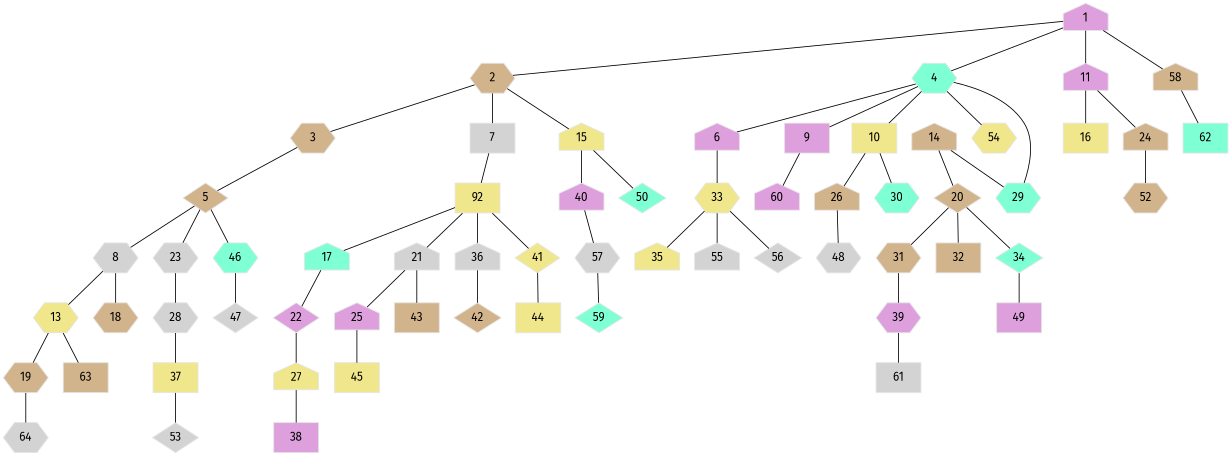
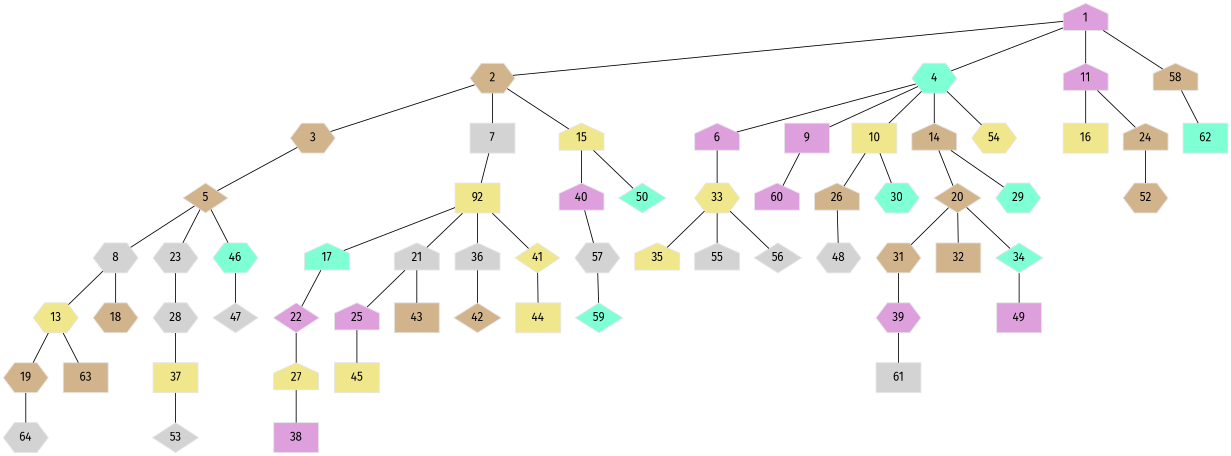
  graph {
    fontname="Fira Sans"
    node [color=gray90 fillcolor=tan fontname="Fira Sans" shape=hexagon style=filled]
    edge [fontname="Fira Sans" weight=1.0]
    1 [fillcolor=plum shape=house]
    2
    4 [fillcolor=aquamarine]
    11 [fillcolor=plum shape=house]
    58 [shape=house]
    3
    7 [fillcolor=lightgrey shape=box]
    15 [fillcolor=khaki shape=house]
    6 [fillcolor=plum shape=house]
    9 [fillcolor=plum shape=box]
    10 [fillcolor=khaki shape=box]
    14 [shape=house]
    54 [fillcolor=khaki]
    16 [fillcolor=khaki shape=box]
    24 [shape=house]
    62 [fillcolor=aquamarine shape=box]
    5 [shape=diamond]
    n18 [fillcolor=khaki label=92 shape=box]
    40 [fillcolor=plum shape=house]
    50 [fillcolor=aquamarine shape=diamond]
    8 [fillcolor=lightgrey]
    23 [fillcolor=lightgrey]
    46 [fillcolor=aquamarine]
    33 [fillcolor=khaki]
    60 [fillcolor=plum shape=house]
    26 [shape=house]
    30 [fillcolor=aquamarine]
    20 [shape=diamond]
    29 [fillcolor=aquamarine]
    13 [fillcolor=khaki]
    18
    28 [fillcolor=lightgrey]
    47 [fillcolor=lightgrey shape=diamond]
    35 [fillcolor=khaki shape=house]
    55 [fillcolor=lightgrey shape=house]
    56 [fillcolor=lightgrey shape=diamond]
    17 [fillcolor=aquamarine shape=house]
    21 [fillcolor=lightgrey shape=house]
    36 [fillcolor=lightgrey shape=house]
    41 [fillcolor=khaki shape=diamond]
    19
    63 [shape=box]
    48 [fillcolor=lightgrey]
    52
    22 [fillcolor=plum shape=diamond]
    25 [fillcolor=plum shape=house]
    43 [shape=box]
    42 [shape=diamond]
    44 [fillcolor=khaki shape=box]
    64 [fillcolor=lightgrey]
    31
    32 [shape=box]
    34 [fillcolor=aquamarine shape=diamond]
    57 [fillcolor=lightgrey]
    27 [fillcolor=khaki shape=house]
    39 [fillcolor=plum]
    49 [fillcolor=plum shape=box]
    45 [fillcolor=khaki shape=box]
    38 [fillcolor=plum shape=box]
    37 [fillcolor=khaki shape=box]
    53 [fillcolor=lightgrey shape=diamond]
    61 [fillcolor=lightgrey shape=box]
    59 [fillcolor=aquamarine shape=diamond]
    1 -- 2
    1 -- 4
    1 -- 11 [weight=2.0]
    1 -- 58
    2 -- 3
    2 -- 7 [weight=3.0]
    2 -- 15
    4 -- 6
    4 -- 9
    4 -- 10
-   4 -- 29
+   4 -- 14
    4 -- 54
    11 -- 16
    11 -- 24
    58 -- 62
    3 -- 5
    7 -- n18
    15 -- 40
    15 -- 50
    6 -- 33 [weight=2.0]
    9 -- 60
    10 -- 26
    10 -- 30 [weight=2.0]
    14 -- 20
    14 -- 29 [weight=2.0]
    24 -- 52
    5 -- 8
    5 -- 23
    5 -- 46
    n18 -- 17
    n18 -- 21
    n18 -- 36 [weight=2.0]
    n18 -- 41
    40 -- 57
    8 -- 13
    8 -- 18
    23 -- 28 [weight=2.0]
    46 -- 47
    33 -- 35
    33 -- 55
    33 -- 56
    26 -- 48
    20 -- 31
    20 -- 32
    20 -- 34
    13 -- 19
    13 -- 63
    28 -- 37
    17 -- 22
    21 -- 25
    21 -- 43 [weight=2.0]
    36 -- 42
    41 -- 44 [weight=2.0]
    19 -- 64
    22 -- 27 [weight=2.0]
    25 -- 45
    31 -- 39
    34 -- 49 [weight=2.0]
    57 -- 59
    27 -- 38
    39 -- 61
    37 -- 53
  }
